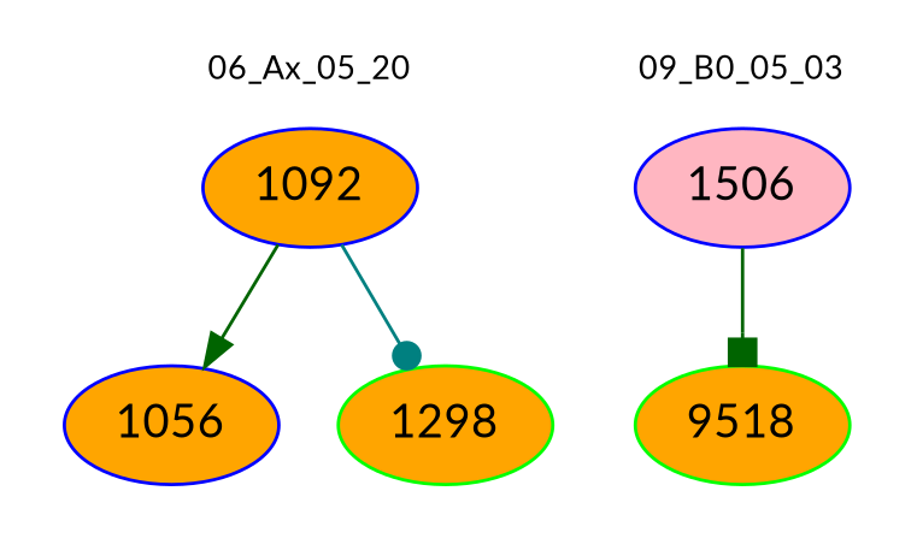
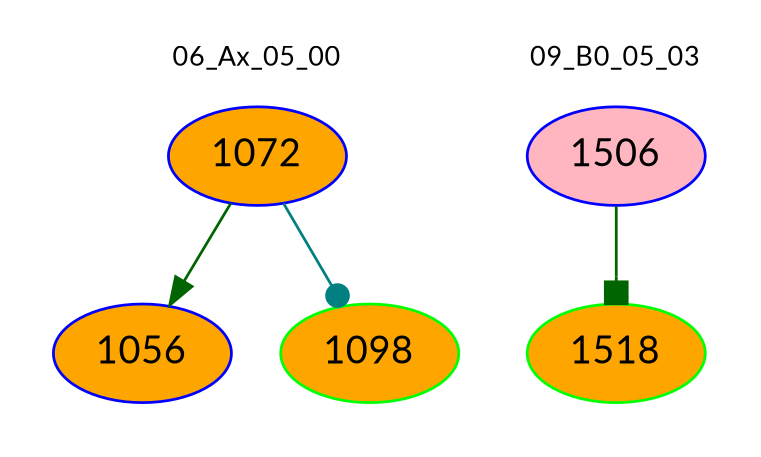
  digraph {
    fontname=Lato
    node [color=blue fillcolor=orange fontname=Lato style=filled]
    edge [color=darkgreen fontname=Lato]
-   n1 [label=1092]
+   n1 [label=1072]
    n2 [label=1056]
-   n3 [color=green label=1298]
+   n3 [color=green label=1098]
    n4 [fillcolor=lightpink label=1506]
-   n5 [color=green label=9518]
+   n5 [color=green label=1518]
    subgraph cluster_1 {
      color=white
      fontsize=10
-     label="06_Ax_05_20"
+     label="06_Ax_05_00"
      n1
      n2
      n3
    }
    subgraph cluster_2 {
      color=white
      fontsize=10
      label="09_B0_05_03"
      n4
      n5
    }
    n1 -> n2 [arrowhead=normal]
    n1 -> n3 [arrowhead=dot color=teal]
    n4 -> n5 [arrowhead=box]
  }
